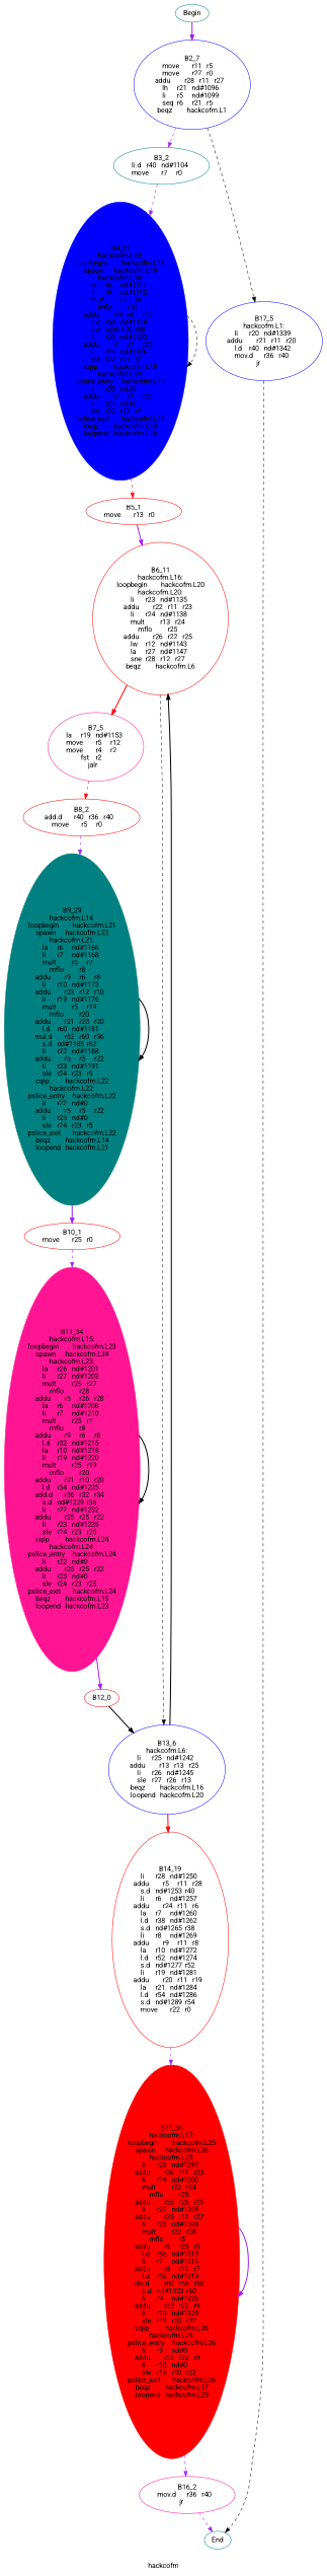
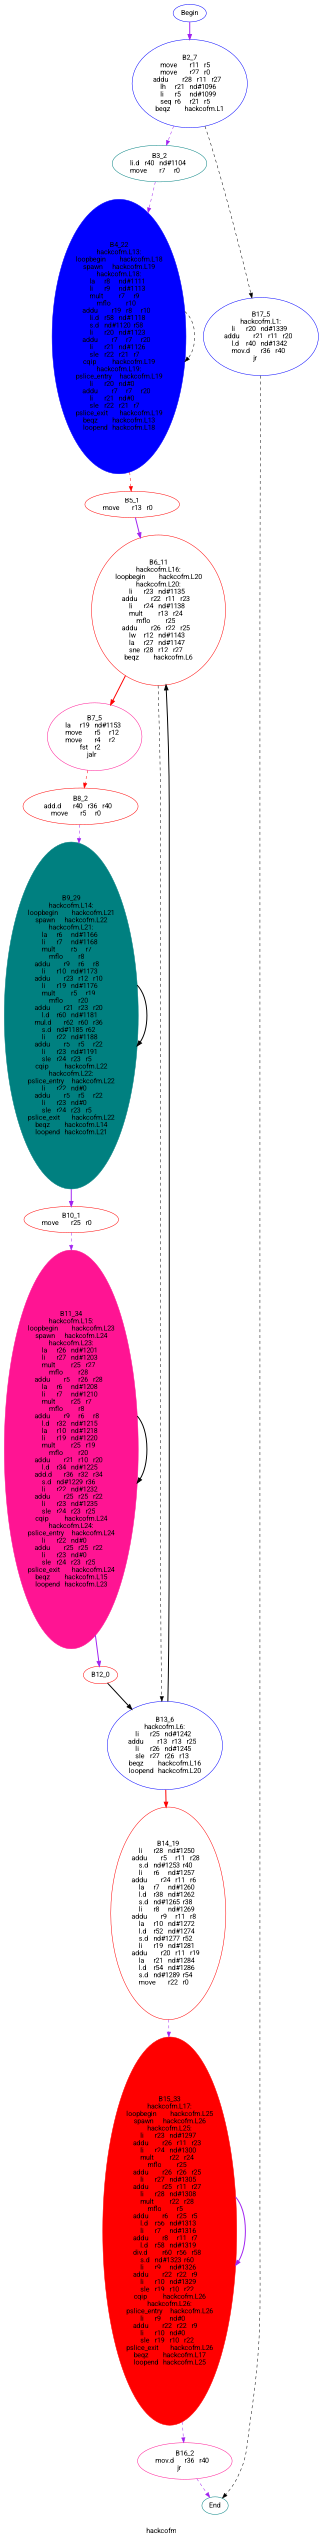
  digraph {
    color=purple
    label=hackcofm
    style=dashed
    fontname=Roboto
    node [color=red fontname=Roboto]
    edge [color=purple style=dashed fontname=Roboto]
-   n1 [label=Begin color=teal]
+   n1 [label=Begin color=blue]
    n2 [label="B2_7\nmove	r11	r5	\nmove	r27	r0	\naddu	r28	r11	r27	\nlh	r21	nd#1096	\nli	r5	nd#1099	\nseq	r6	r21	r5	\nbeqz	hackcofm.L1\n" color=blue]
    n3 [label="B3_2\nli.d	r40	nd#1104	\nmove	r7	r0	\n" color=teal]
    n4 [label="B17_5\nhackcofm.L1:\nli	r20	nd#1339	\naddu	r21	r11	r20	\nl.d	r40	nd#1342	\nmov.d	r36	r40	\njr	\n" color=blue]
    n5 [label=End color=teal]
    n6 [color=blue label="B4_22\nhackcofm.L13:\nloopbegin	hackcofm.L18\nspawn	hackcofm.L19\nhackcofm.L18:\nla	r8	nd#1111	\nli	r9	nd#1113	\nmult	r7	r9	\nmflo	r10	\naddu	r19	r8	r10	\nli.d	r58	nd#1118	\ns.d	nd#1120	r58	\nli	r20	nd#1123	\naddu	r7	r7	r20	\nli	r21	nd#1126	\nsle	r22	r21	r7	\ncqip	hackcofm.L19\nhackcofm.L19:\npslice_entry	hackcofm.L19\nli	r20	nd#0	\naddu	r7	r7	r20	\nli	r21	nd#0	\nsle	r22	r21	r7	\npslice_exit	hackcofm.L19\nbeqz	hackcofm.L13\nloopend	hackcofm.L18\n" shape=ellipse style=filled]
    n7 [label="B5_1\nmove	r13	r0	\n"]
    n8 [label="B6_11\nhackcofm.L16:\nloopbegin	hackcofm.L20\nhackcofm.L20:\nli	r23	nd#1135	\naddu	r22	r11	r23	\nli	r24	nd#1138	\nmult	r13	r24	\nmflo	r25	\naddu	r26	r22	r25	\nlw	r12	nd#1143	\nla	r27	nd#1147	\nsne	r28	r12	r27	\nbeqz	hackcofm.L6\n"]
    n9 [label="B7_5\nla	r19	nd#1153	\nmove	r5	r12	\nmove	r4	r2	\nfst	r2	\njalr	\n" color=deeppink]
    n10 [label="B13_6\nhackcofm.L6:\nli	r25	nd#1242	\naddu	r13	r13	r25	\nli	r26	nd#1245	\nsle	r27	r26	r13	\nbeqz	hackcofm.L16\nloopend	hackcofm.L20\n" color=blue]
    n11 [label="B8_2\nadd.d	r40	r36	r40	\nmove	r5	r0	\n"]
    n12 [label="B14_19\nli	r28	nd#1250	\naddu	r5	r11	r28	\ns.d	nd#1253	r40	\nli	r6	nd#1257	\naddu	r24	r11	r6	\nla	r7	nd#1260	\nl.d	r38	nd#1262	\ns.d	nd#1265	r38	\nli	r8	nd#1269	\naddu	r9	r11	r8	\nla	r10	nd#1272	\nl.d	r52	nd#1274	\ns.d	nd#1277	r52	\nli	r19	nd#1281	\naddu	r20	r11	r19	\nla	r21	nd#1284	\nl.d	r54	nd#1286	\ns.d	nd#1289	r54	\nmove	r22	r0	\n"]
    n13 [color=teal label="B9_29\nhackcofm.L14:\nloopbegin	hackcofm.L21\nspawn	hackcofm.L22\nhackcofm.L21:\nla	r6	nd#1166	\nli	r7	nd#1168	\nmult	r5	r7	\nmflo	r8	\naddu	r9	r6	r8	\nli	r10	nd#1173	\naddu	r23	r12	r10	\nli	r19	nd#1176	\nmult	r5	r19	\nmflo	r20	\naddu	r21	r23	r20	\nl.d	r60	nd#1181	\nmul.d	r62	r60	r36	\ns.d	nd#1185	r62	\nli	r22	nd#1188	\naddu	r5	r5	r22	\nli	r23	nd#1191	\nsle	r24	r23	r5	\ncqip	hackcofm.L22\nhackcofm.L22:\npslice_entry	hackcofm.L22\nli	r22	nd#0	\naddu	r5	r5	r22	\nli	r23	nd#0	\nsle	r24	r23	r5	\npslice_exit	hackcofm.L22\nbeqz	hackcofm.L14\nloopend	hackcofm.L21\n" shape=ellipse style=filled]
    n14 [label="B10_1\nmove	r25	r0	\n"]
    n15 [color=deeppink label="B11_34\nhackcofm.L15:\nloopbegin	hackcofm.L23\nspawn	hackcofm.L24\nhackcofm.L23:\nla	r26	nd#1201	\nli	r27	nd#1203	\nmult	r25	r27	\nmflo	r28	\naddu	r5	r26	r28	\nla	r6	nd#1208	\nli	r7	nd#1210	\nmult	r25	r7	\nmflo	r8	\naddu	r9	r6	r8	\nl.d	r32	nd#1215	\nla	r10	nd#1218	\nli	r19	nd#1220	\nmult	r25	r19	\nmflo	r20	\naddu	r21	r10	r20	\nl.d	r34	nd#1225	\nadd.d	r36	r32	r34	\ns.d	nd#1229	r36	\nli	r22	nd#1232	\naddu	r25	r25	r22	\nli	r23	nd#1235	\nsle	r24	r23	r25	\ncqip	hackcofm.L24\nhackcofm.L24:\npslice_entry	hackcofm.L24\nli	r22	nd#0	\naddu	r25	r25	r22	\nli	r23	nd#0	\nsle	r24	r23	r25	\npslice_exit	hackcofm.L24\nbeqz	hackcofm.L15\nloopend	hackcofm.L23\n" shape=ellipse style=filled]
    n16 [label="B12_0\n"]
    n17 [label="B15_33\nhackcofm.L17:\nloopbegin	hackcofm.L25\nspawn	hackcofm.L26\nhackcofm.L25:\nli	r23	nd#1297	\naddu	r26	r11	r23	\nli	r24	nd#1300	\nmult	r22	r24	\nmflo	r25	\naddu	r26	r26	r25	\nli	r27	nd#1305	\naddu	r25	r11	r27	\nli	r28	nd#1308	\nmult	r22	r28	\nmflo	r5	\naddu	r6	r25	r5	\nl.d	r56	nd#1313	\nli	r7	nd#1316	\naddu	r8	r11	r7	\nl.d	r58	nd#1319	\ndiv.d	r60	r56	r58	\ns.d	nd#1323	r60	\nli	r9	nd#1326	\naddu	r22	r22	r9	\nli	r10	nd#1329	\nsle	r19	r10	r22	\ncqip	hackcofm.L26\nhackcofm.L26:\npslice_entry	hackcofm.L26\nli	r9	nd#0	\naddu	r22	r22	r9	\nli	r10	nd#0	\nsle	r19	r10	r22	\npslice_exit	hackcofm.L26\nbeqz	hackcofm.L17\nloopend	hackcofm.L25\n" shape=ellipse style=filled]
    n18 [label="B16_2\nmov.d	r36	r40	\njr	\n" color=deeppink]
    n1 -> n2 [style=bold]
    n2 -> n3
    n2 -> n4 [color=black]
    n3 -> n6
    n4 -> n5 [color=black]
    n6 -> n6 [color=black]
    n6 -> n7 [color=red]
    n7 -> n8 [style=bold]
    n8 -> n9 [color=red style=bold]
    n8 -> n10 [color=black]
    n9 -> n11 [color=red]
    n10 -> n8 [color=black style=bold]
    n10 -> n12 [color=red style=bold]
    n11 -> n13
    n12 -> n17
    n13 -> n13 [color=black style=bold]
    n13 -> n14 [style=bold]
    n14 -> n15
    n15 -> n15 [color=black style=bold]
    n15 -> n16 [style=bold]
    n16 -> n10 [color=black style=bold]
    n17 -> n17 [style=bold]
    n17 -> n18
    n18 -> n5
  }
